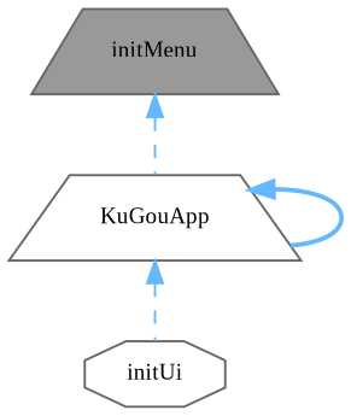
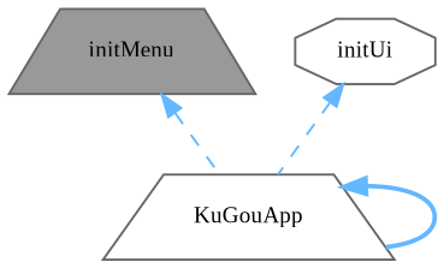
  digraph {
    fontname="Liberation Serif"
    rankdir=TB
    node [color=grey40 fillcolor=white fontname="Liberation Serif" fontsize=10 shape=trapezium style=filled]
    edge [color=steelblue1 dir=back fontname="Liberation Serif" fontsize=10 labelfontname=Helvetica labelfontsize=10 style=dashed]
    n1 [color=gray40 fillcolor=grey60 fontcolor=black height=0.2 label=initMenu width=0.4]
    n2 [height=0.2 label=KuGouApp width=0.4]
    n3 [height=0.2 label=initUi shape=octagon width=0.4]
    n1 -> n2
    n2 -> n2 [style=bold]
-   n2 -> n3
+   n3 -> n2
  }
